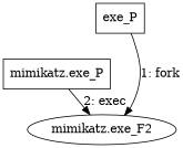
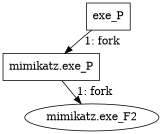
  digraph {
    engine=neato
    fixedsize=false
    fontsize=10
    nodesep=0.3
    rankdir=TB
    ranksep=0
    splines=true
    node [node_type=Process shape=box]
    n1 [label=exe_P]
    "mimikatz.exe_P"
    "mimikatz.exe_F2" [node_type=File shape=ellipse]
-   n1 -> "mimikatz.exe_F2" [label="1: fork"]
-   "mimikatz.exe_P" -> "mimikatz.exe_F2" [label="2: exec"]
+   n1 -> "mimikatz.exe_P" [label="1: fork"]
+   "mimikatz.exe_P" -> "mimikatz.exe_F2" [label="1: fork"]
  }
